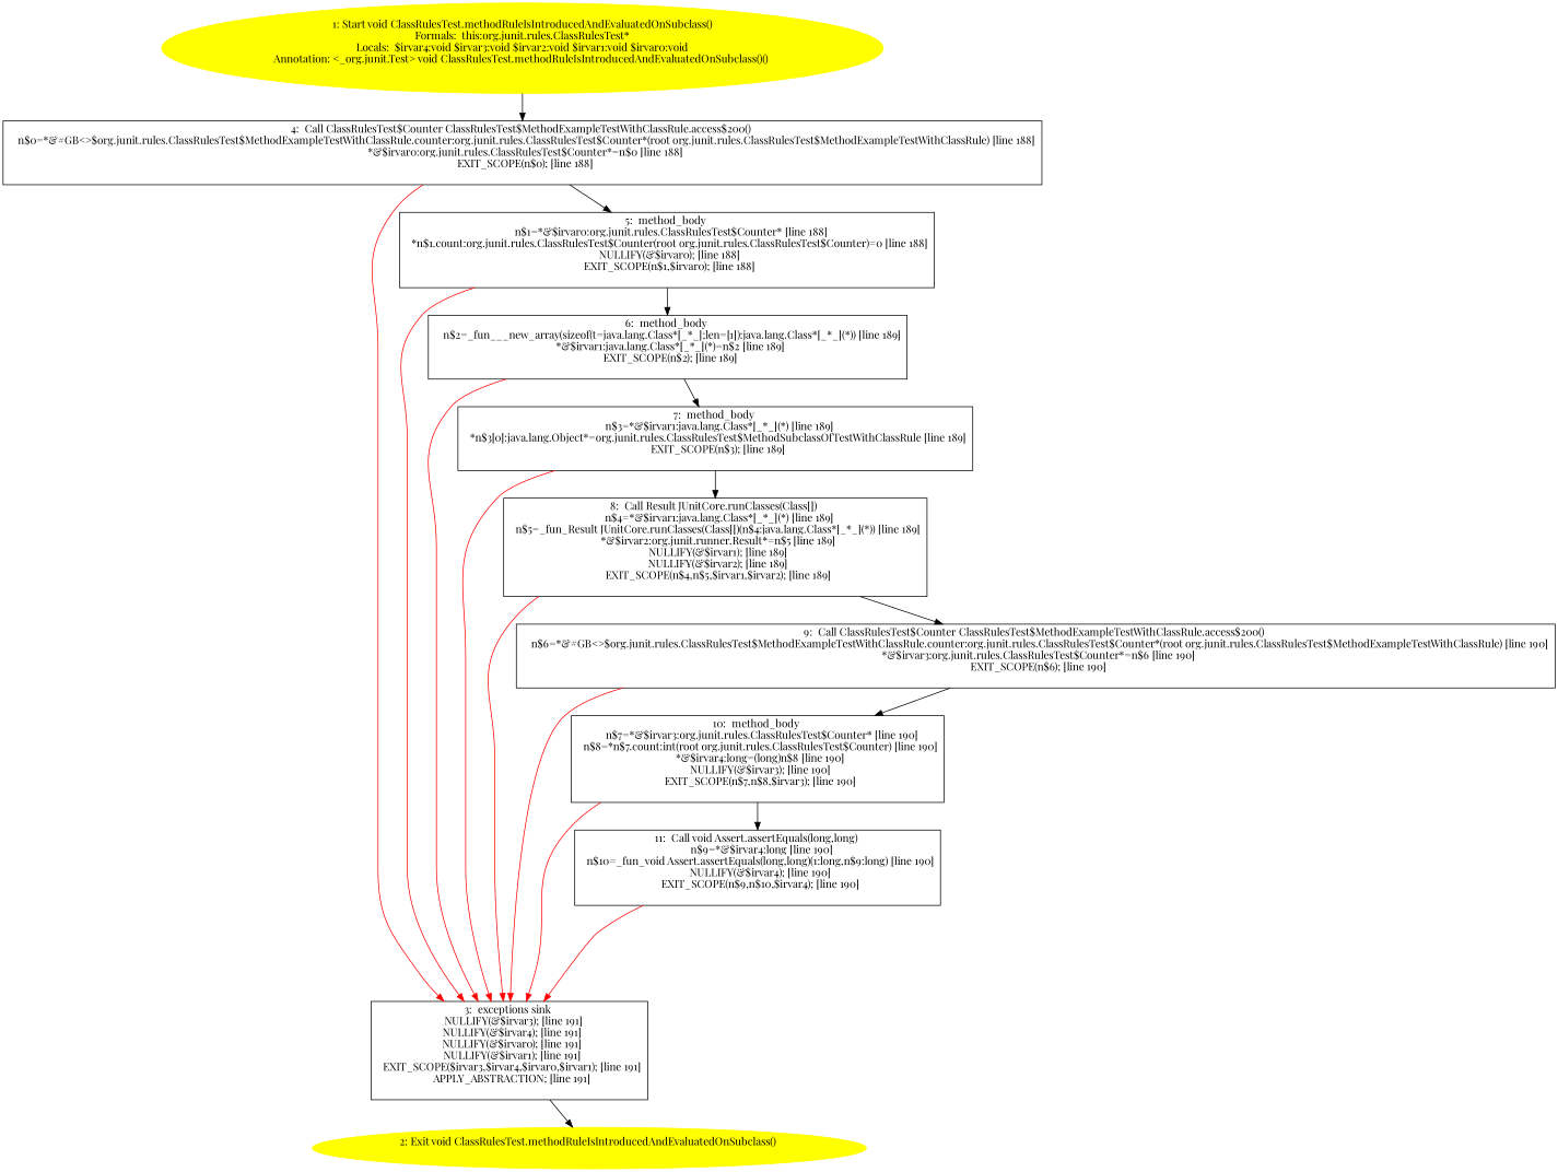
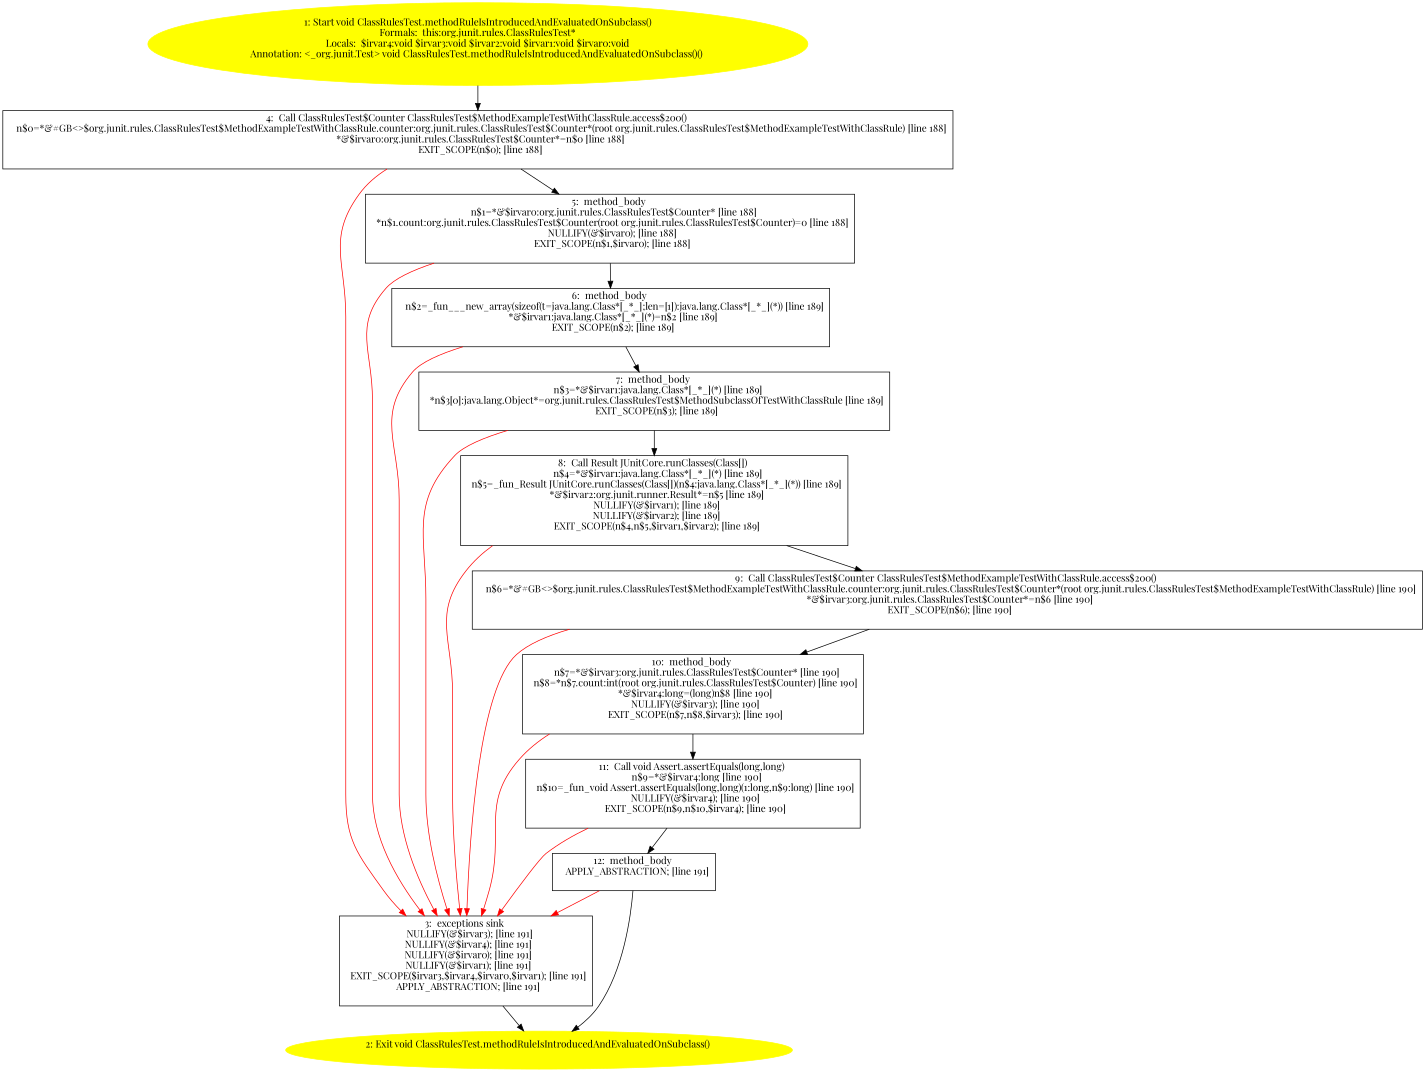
  digraph {
    fontname="Playfair Display"
    node [fontname="Playfair Display" shape=box]
    edge [fontname="Playfair Display"]
    n1 [color=yellow label="1: Start void ClassRulesTest.methodRuleIsIntroducedAndEvaluatedOnSubclass()\nFormals:  this:org.junit.rules.ClassRulesTest*\nLocals:  $irvar4:void $irvar3:void $irvar2:void $irvar1:void $irvar0:void\nAnnotation: <_org.junit.Test> void ClassRulesTest.methodRuleIsIntroducedAndEvaluatedOnSubclass()() \n  " style=filled shape=""]
    n2 [label="4:  Call ClassRulesTest$Counter ClassRulesTest$MethodExampleTestWithClassRule.access$200() \n   n$0=*&#GB<>$org.junit.rules.ClassRulesTest$MethodExampleTestWithClassRule.counter:org.junit.rules.ClassRulesTest$Counter*(root org.junit.rules.ClassRulesTest$MethodExampleTestWithClassRule) [line 188]\n  *&$irvar0:org.junit.rules.ClassRulesTest$Counter*=n$0 [line 188]\n  EXIT_SCOPE(n$0); [line 188]\n "]
    n3 [label="3:  exceptions sink \n   NULLIFY(&$irvar3); [line 191]\n  NULLIFY(&$irvar4); [line 191]\n  NULLIFY(&$irvar0); [line 191]\n  NULLIFY(&$irvar1); [line 191]\n  EXIT_SCOPE($irvar3,$irvar4,$irvar0,$irvar1); [line 191]\n  APPLY_ABSTRACTION; [line 191]\n "]
    n4 [label="5:  method_body \n   n$1=*&$irvar0:org.junit.rules.ClassRulesTest$Counter* [line 188]\n  *n$1.count:org.junit.rules.ClassRulesTest$Counter(root org.junit.rules.ClassRulesTest$Counter)=0 [line 188]\n  NULLIFY(&$irvar0); [line 188]\n  EXIT_SCOPE(n$1,$irvar0); [line 188]\n "]
    n5 [color=yellow label="2: Exit void ClassRulesTest.methodRuleIsIntroducedAndEvaluatedOnSubclass() \n  " style=filled shape=""]
    n6 [label="6:  method_body \n   n$2=_fun___new_array(sizeof(t=java.lang.Class*[_*_];len=[1]):java.lang.Class*[_*_](*)) [line 189]\n  *&$irvar1:java.lang.Class*[_*_](*)=n$2 [line 189]\n  EXIT_SCOPE(n$2); [line 189]\n "]
    n7 [label="7:  method_body \n   n$3=*&$irvar1:java.lang.Class*[_*_](*) [line 189]\n  *n$3[0]:java.lang.Object*=org.junit.rules.ClassRulesTest$MethodSubclassOfTestWithClassRule [line 189]\n  EXIT_SCOPE(n$3); [line 189]\n "]
    n8 [label="8:  Call Result JUnitCore.runClasses(Class[]) \n   n$4=*&$irvar1:java.lang.Class*[_*_](*) [line 189]\n  n$5=_fun_Result JUnitCore.runClasses(Class[])(n$4:java.lang.Class*[_*_](*)) [line 189]\n  *&$irvar2:org.junit.runner.Result*=n$5 [line 189]\n  NULLIFY(&$irvar1); [line 189]\n  NULLIFY(&$irvar2); [line 189]\n  EXIT_SCOPE(n$4,n$5,$irvar1,$irvar2); [line 189]\n "]
    n9 [label="9:  Call ClassRulesTest$Counter ClassRulesTest$MethodExampleTestWithClassRule.access$200() \n   n$6=*&#GB<>$org.junit.rules.ClassRulesTest$MethodExampleTestWithClassRule.counter:org.junit.rules.ClassRulesTest$Counter*(root org.junit.rules.ClassRulesTest$MethodExampleTestWithClassRule) [line 190]\n  *&$irvar3:org.junit.rules.ClassRulesTest$Counter*=n$6 [line 190]\n  EXIT_SCOPE(n$6); [line 190]\n "]
    n10 [label="10:  method_body \n   n$7=*&$irvar3:org.junit.rules.ClassRulesTest$Counter* [line 190]\n  n$8=*n$7.count:int(root org.junit.rules.ClassRulesTest$Counter) [line 190]\n  *&$irvar4:long=(long)n$8 [line 190]\n  NULLIFY(&$irvar3); [line 190]\n  EXIT_SCOPE(n$7,n$8,$irvar3); [line 190]\n "]
    n11 [label="11:  Call void Assert.assertEquals(long,long) \n   n$9=*&$irvar4:long [line 190]\n  n$10=_fun_void Assert.assertEquals(long,long)(1:long,n$9:long) [line 190]\n  NULLIFY(&$irvar4); [line 190]\n  EXIT_SCOPE(n$9,n$10,$irvar4); [line 190]\n "]
+   n12 [label="12:  method_body \n   APPLY_ABSTRACTION; [line 191]\n "]
    n1 -> n2
    n2 -> n3 [color=red]
    n2 -> n4
    n3 -> n5
    n4 -> n3 [color=red]
    n4 -> n6
    n6 -> n3 [color=red]
    n6 -> n7
    n7 -> n3 [color=red]
    n7 -> n8
    n8 -> n3 [color=red]
    n8 -> n9
    n9 -> n3 [color=red]
    n9 -> n10
    n10 -> n3 [color=red]
    n10 -> n11
    n11 -> n3 [color=red]
+   n11 -> n12
+   n12 -> n3 [color=red]
+   n12 -> n5
  }
